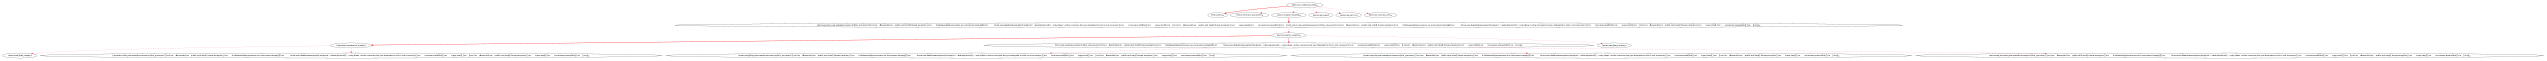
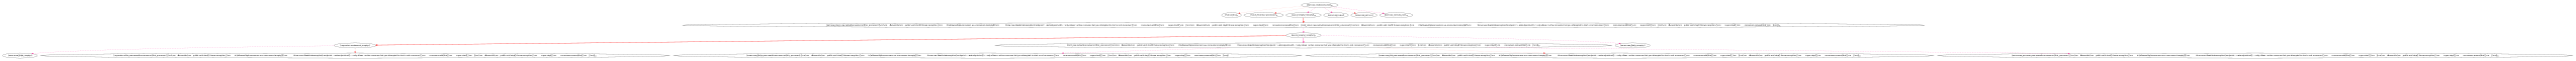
  digraph {
    fontname="Fira Sans"
    node [fontname="Fira Sans"]
    edge [color=deeppink fontname="Fira Sans" style=dashed]
    n1 [label=<(METHOD,createConsumer)<SUB>70</SUB>>]
    n2 [label=<(PARAM,this)<SUB>77</SUB>>]
    n3 [label=<(PARAM,Processor processor)<SUB>70</SUB>>]
    n4 [label=<(BLOCK,&lt;empty&gt;,&lt;empty&gt;)<SUB>70</SUB>>]
    n5 [label=<(MODIFIER,PUBLIC)>]
    n6 [label=<(MODIFIER,VIRTUAL)>]
    n7 [label=<(METHOD_RETURN,ANY)<SUB>10</SUB>>]
    n8 [label=<(RETURN,return new DefaultConsumer&lt;E&gt;(this, processor) {\012\012    @Override\012    public void start() throws Exception {\012        if (!allowMultipleConsumers &amp;&amp; !consumers.isEmpty())\012            throw new IllegalStateException(&quot;Endpoint &quot; + getEndpointUri() + &quot; only allows 1 active consumer but you attempted to start a 2nd consumer.&quot;);\012        consumers.add(this);\012        super.start();\012    }\012\012    @Override\012    public void stop() throws Exception {\012        super.stop();\012        consumers.remove(this);\012    }\012};,return new DefaultConsumer&lt;E&gt;(this, processor) {\012\012    @Override\012    public void start() throws Exception {\012        if (!allowMultipleConsumers &amp;&amp; !consumers.isEmpty())\012            throw new IllegalStateException(&quot;Endpoint &quot; + getEndpointUri() + &quot; only allows 1 active consumer but you attempted to start a 2nd consumer.&quot;);\012        consumers.add(this);\012        super.start();\012    }\012\012    @Override\012    public void stop() throws Exception {\012        super.stop();\012        consumers.remove(this);\012    }\012};)<SUB>71</SUB>>]
    n9 [label=<(BLOCK,&lt;empty&gt;,&lt;empty&gt;)<SUB>71</SUB>>]
    n10 [label=<(&lt;operator&gt;.assignment,&lt;empty&gt;)>]
    n11 [label=<(&lt;init&gt;,new DefaultConsumer&lt;E&gt;(this, processor) {\012\012    @Override\012    public void start() throws Exception {\012        if (!allowMultipleConsumers &amp;&amp; !consumers.isEmpty())\012            throw new IllegalStateException(&quot;Endpoint &quot; + getEndpointUri() + &quot; only allows 1 active consumer but you attempted to start a 2nd consumer.&quot;);\012        consumers.add(this);\012        super.start();\012    }\012\012    @Override\012    public void stop() throws Exception {\012        super.stop();\012        consumers.remove(this);\012    }\012})<SUB>71</SUB>>]
    n12 [label=<(IDENTIFIER,$obj2,&lt;empty&gt;)>]
    n13 [label=<(IDENTIFIER,$obj2,&lt;empty&gt;)>]
    n14 [label=<(&lt;operator&gt;.alloc,new DefaultConsumer&lt;E&gt;(this, processor) {\012\012    @Override\012    public void start() throws Exception {\012        if (!allowMultipleConsumers &amp;&amp; !consumers.isEmpty())\012            throw new IllegalStateException(&quot;Endpoint &quot; + getEndpointUri() + &quot; only allows 1 active consumer but you attempted to start a 2nd consumer.&quot;);\012        consumers.add(this);\012        super.start();\012    }\012\012    @Override\012    public void stop() throws Exception {\012        super.stop();\012        consumers.remove(this);\012    }\012})<SUB>71</SUB>>]
    n15 [label=<(IDENTIFIER,$obj2,new DefaultConsumer&lt;E&gt;(this, processor) {\012\012    @Override\012    public void start() throws Exception {\012        if (!allowMultipleConsumers &amp;&amp; !consumers.isEmpty())\012            throw new IllegalStateException(&quot;Endpoint &quot; + getEndpointUri() + &quot; only allows 1 active consumer but you attempted to start a 2nd consumer.&quot;);\012        consumers.add(this);\012        super.start();\012    }\012\012    @Override\012    public void stop() throws Exception {\012        super.stop();\012        consumers.remove(this);\012    }\012})>]
    n16 [label=<(IDENTIFIER,this,new DefaultConsumer&lt;E&gt;(this, processor) {\012\012    @Override\012    public void start() throws Exception {\012        if (!allowMultipleConsumers &amp;&amp; !consumers.isEmpty())\012            throw new IllegalStateException(&quot;Endpoint &quot; + getEndpointUri() + &quot; only allows 1 active consumer but you attempted to start a 2nd consumer.&quot;);\012        consumers.add(this);\012        super.start();\012    }\012\012    @Override\012    public void stop() throws Exception {\012        super.stop();\012        consumers.remove(this);\012    }\012})<SUB>71</SUB>>]
    n17 [label=<(IDENTIFIER,processor,new DefaultConsumer&lt;E&gt;(this, processor) {\012\012    @Override\012    public void start() throws Exception {\012        if (!allowMultipleConsumers &amp;&amp; !consumers.isEmpty())\012            throw new IllegalStateException(&quot;Endpoint &quot; + getEndpointUri() + &quot; only allows 1 active consumer but you attempted to start a 2nd consumer.&quot;);\012        consumers.add(this);\012        super.start();\012    }\012\012    @Override\012    public void stop() throws Exception {\012        super.stop();\012        consumers.remove(this);\012    }\012})<SUB>71</SUB>>]
-   n1 -> n2 [color=red style=bold]
+   n1 -> n2 [color=red style=dotted]
    n1 -> n3 [color=red style=dotted]
    n1 -> n4
    n1 -> n5
    n1 -> n6 [color=red style=dotted]
    n1 -> n7
    n4 -> n8 [color=red style=bold]
    n8 -> n9
    n9 -> n10 [color=red style=bold]
    n9 -> n11 [style=bold]
    n9 -> n12
    n10 -> n13
    n10 -> n14 [color=red style=dotted]
    n11 -> n15
    n11 -> n16 [color=red style=dotted]
    n11 -> n17
  }
